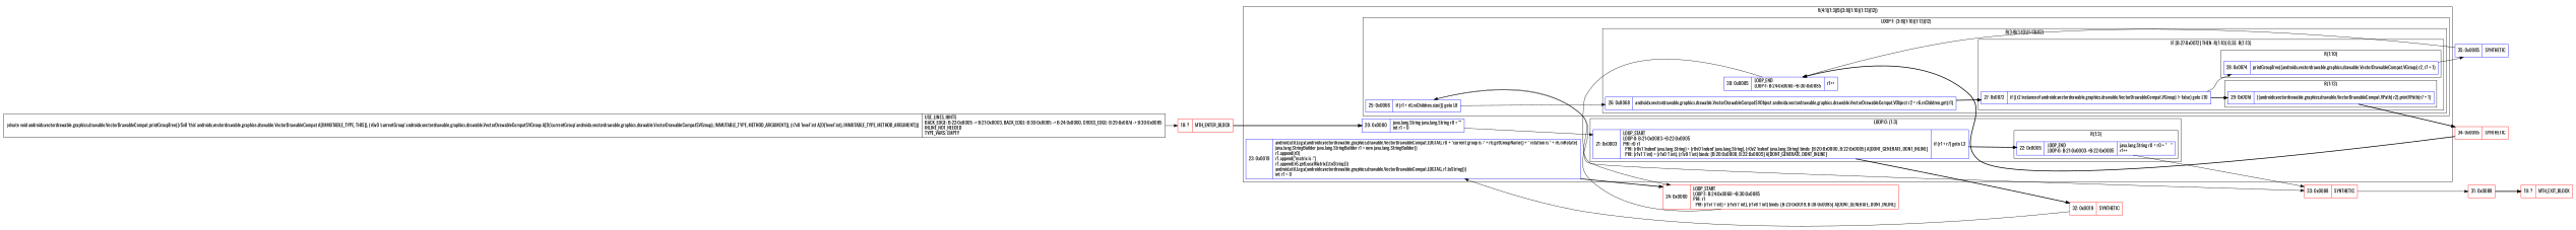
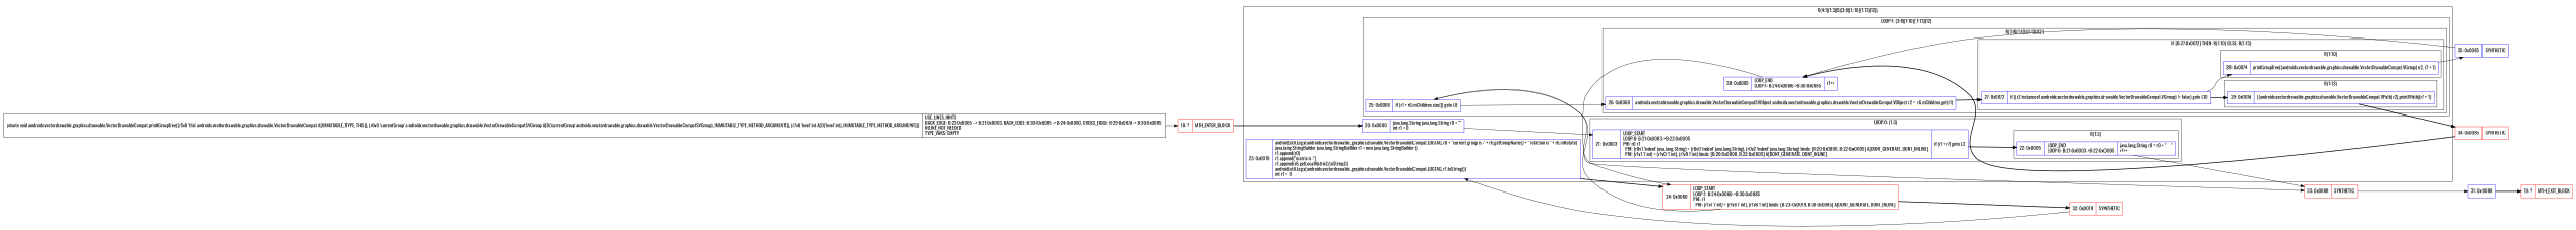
  digraph {
    fontname=Oswald
    rankdir=LR
    node [color=blue fontname=Oswald shape=record]
    edge [fontname=Oswald style=solid]
    n1 [label="{22\:\ 0x0005|LOOP_END\lLOOP:0: B:21:0x0003\-\>B:22:0x0005\l|java.lang.String r0 = r0 + \"    \"\lr1++\l}"]
    n2 [label="{21\:\ 0x0003|LOOP_START\lLOOP:0: B:21:0x0003\-\>B:22:0x0005\lPHI: r0 r1 \l  PHI: (r0v1 'indent' java.lang.String) = (r0v0 'indent' java.lang.String), (r0v2 'indent' java.lang.String) binds: [B:20:0x0000, B:22:0x0005] A[DONT_GENERATE, DONT_INLINE]\l  PHI: (r1v1 'i' int) = (r1v0 'i' int), (r1v9 'i' int) binds: [B:20:0x0000, B:22:0x0005] A[DONT_GENERATE, DONT_INLINE]\l|if (r1 \< r7) goto L3\l}"]
    n3 [label="{28\:\ 0x0074|printGroupTree((androidx.vectordrawable.graphics.drawable.VectorDrawableCompat.VGroup) r2, r7 + 1)\l}"]
    n4 [label="{29\:\ 0x007d|((androidx.vectordrawable.graphics.drawable.VectorDrawableCompat.VPath) r2).printVPath(r7 + 1)\l}"]
    n5 [label="{27\:\ 0x0072|if ((r2 instanceof androidx.vectordrawable.graphics.drawable.VectorDrawableCompat.VGroup) != false) goto L10\l}"]
    n6 [label="{26\:\ 0x0068|androidx.vectordrawable.graphics.drawable.VectorDrawableCompat$VObject androidx.vectordrawable.graphics.drawable.VectorDrawableCompat.VObject r2 = r6.mChildren.get(r1)\l}"]
    n7 [label="{30\:\ 0x0085|LOOP_END\lLOOP:1: B:24:0x0060\-\>B:30:0x0085\l|r1++\l}"]
    n8 [label="{25\:\ 0x0066|if (r1 \< r6.mChildren.size()) goto L8\l}"]
    n9 [label="{20\:\ 0x0000|java.lang.String java.lang.String r0 = \"\"\lint r1 = 0\l}"]
    n10 [label="{23\:\ 0x0019|android.util.Log.v(androidx.vectordrawable.graphics.drawable.VectorDrawableCompat.LOGTAG, r0 + \"current group is :\" + r6.getGroupName() + \" rotation is \" + r6.mRotate)\ljava.lang.StringBuilder java.lang.StringBuilder r1 = new java.lang.StringBuilder()\lr1.append(r0)\lr1.append(\"matrix is :\")\lr1.append(r6.getLocalMatrix().toString())\landroid.util.Log.v(androidx.vectordrawable.graphics.drawable.VectorDrawableCompat.LOGTAG, r1.toString())\lint r1 = 0\l}"]
    n11 [color=red label="{33\:\ 0x0088|SYNTHETIC\l}"]
    n12 [color=red label="{32\:\ 0x0019|SYNTHETIC\l}"]
    n13 [label="{35\:\ 0x0085|SYNTHETIC\l}"]
    n14 [color=red label="{34\:\ 0x0085|SYNTHETIC\l}"]
    n15 [color=red label="{24\:\ 0x0060|LOOP_START\lLOOP:1: B:24:0x0060\-\>B:30:0x0085\lPHI: r1 \l  PHI: (r1v7 'i' int) = (r1v6 'i' int), (r1v8 'i' int) binds: [B:23:0x0019, B:30:0x0085] A[DONT_GENERATE, DONT_INLINE]\l}"]
-   n16 [color=red label="{31\:\ 0x0088}"]
+   n16 [label="{31\:\ 0x0088}"]
    n17 [color=red label="{18\:\ ?|MTH_ENTER_BLOCK\l}"]
    n18 [color=red label="{19\:\ ?|MTH_EXIT_BLOCK\l}"]
    n19 [label="{private void androidx.vectordrawable.graphics.drawable.VectorDrawableCompat.printGroupTree((r5v0 'this' androidx.vectordrawable.graphics.drawable.VectorDrawableCompat A[IMMUTABLE_TYPE, THIS]), (r6v0 'currentGroup' androidx.vectordrawable.graphics.drawable.VectorDrawableCompat$VGroup A[D('currentGroup' androidx.vectordrawable.graphics.drawable.VectorDrawableCompat$VGroup), IMMUTABLE_TYPE, METHOD_ARGUMENT]), (r7v0 'level' int A[D('level' int), IMMUTABLE_TYPE, METHOD_ARGUMENT]))  | USE_LINES_HINTS\lBACK_EDGE: B:22:0x0005 \-\> B:21:0x0003, BACK_EDGE: B:30:0x0085 \-\> B:24:0x0060, CROSS_EDGE: B:29:0x007d \-\> B:30:0x0085\lINLINE_NOT_NEEDED\lTYPE_VARS: EMPTY\l}" color=""]
    subgraph cluster_1 {
      label="R(4:1|(1:3)|5|(3:8|(1:10)(1:13)|12))"
      n9
      n10
      subgraph cluster_2 {
        label="LOOP:0: (1:3)"
        n2
        subgraph cluster_3 {
          label="R(1:3)"
          n1
        }
      }
      subgraph cluster_4 {
        label="LOOP:1: (3:8|(1:10)(1:13)|12)"
        n8
        subgraph cluster_5 {
          label="R(3:8|(1:10)(1:13)|12)"
          n6
          n7
          subgraph cluster_6 {
            label="IF [B:27:0x0072] THEN: R(1:10) ELSE: R(1:13)"
            n5
            subgraph cluster_7 {
              label="R(1:10)"
              n3
            }
            subgraph cluster_8 {
              label="R(1:13)"
              n4
            }
          }
        }
      }
    }
    n1 -> n11
    n2 -> n1 [style=bold]
-   n2 -> n12 [style=bold]
+   n15 -> n12 [style=bold]
    n3 -> n13
    n4 -> n14 [style=bold]
    n5 -> n3
    n5 -> n4 [style=bold]
    n6 -> n5 [style=bold]
    n7 -> n15
    n8 -> n6
    n8 -> n11
    n9 -> n2
    n10 -> n15 [style=bold]
    n11 -> n16
    n12 -> n10
    n13 -> n7
    n14 -> n7 [style=bold]
    n15 -> n8
    n16 -> n18 [style=bold]
    n17 -> n9 [style=bold]
    n19 -> n17
  }
